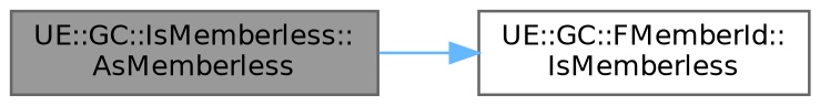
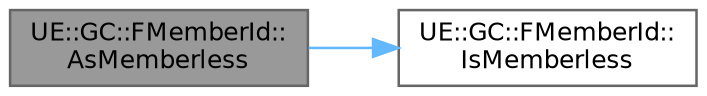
  digraph {
    rankdir=LR
    node [fontname=Helvetica fontsize=10 shape=box style=filled]
-   n1 [color=gray40 fillcolor=grey60 fontcolor=black height=0.2 label="UE::GC::IsMemberless::\lAsMemberless" width=0.4]
+   n1 [color=gray40 fillcolor=grey60 fontcolor=black height=0.2 label="UE::GC::FMemberId::\lAsMemberless" width=0.4]
    n2 [color=grey40 fillcolor=white height=0.2 label="UE::GC::FMemberId::\lIsMemberless" width=0.4]
    n1 -> n2 [color=steelblue1 fontname=Helvetica fontsize=10 labelfontname=Helvetica labelfontsize=10 style=solid]
  }
